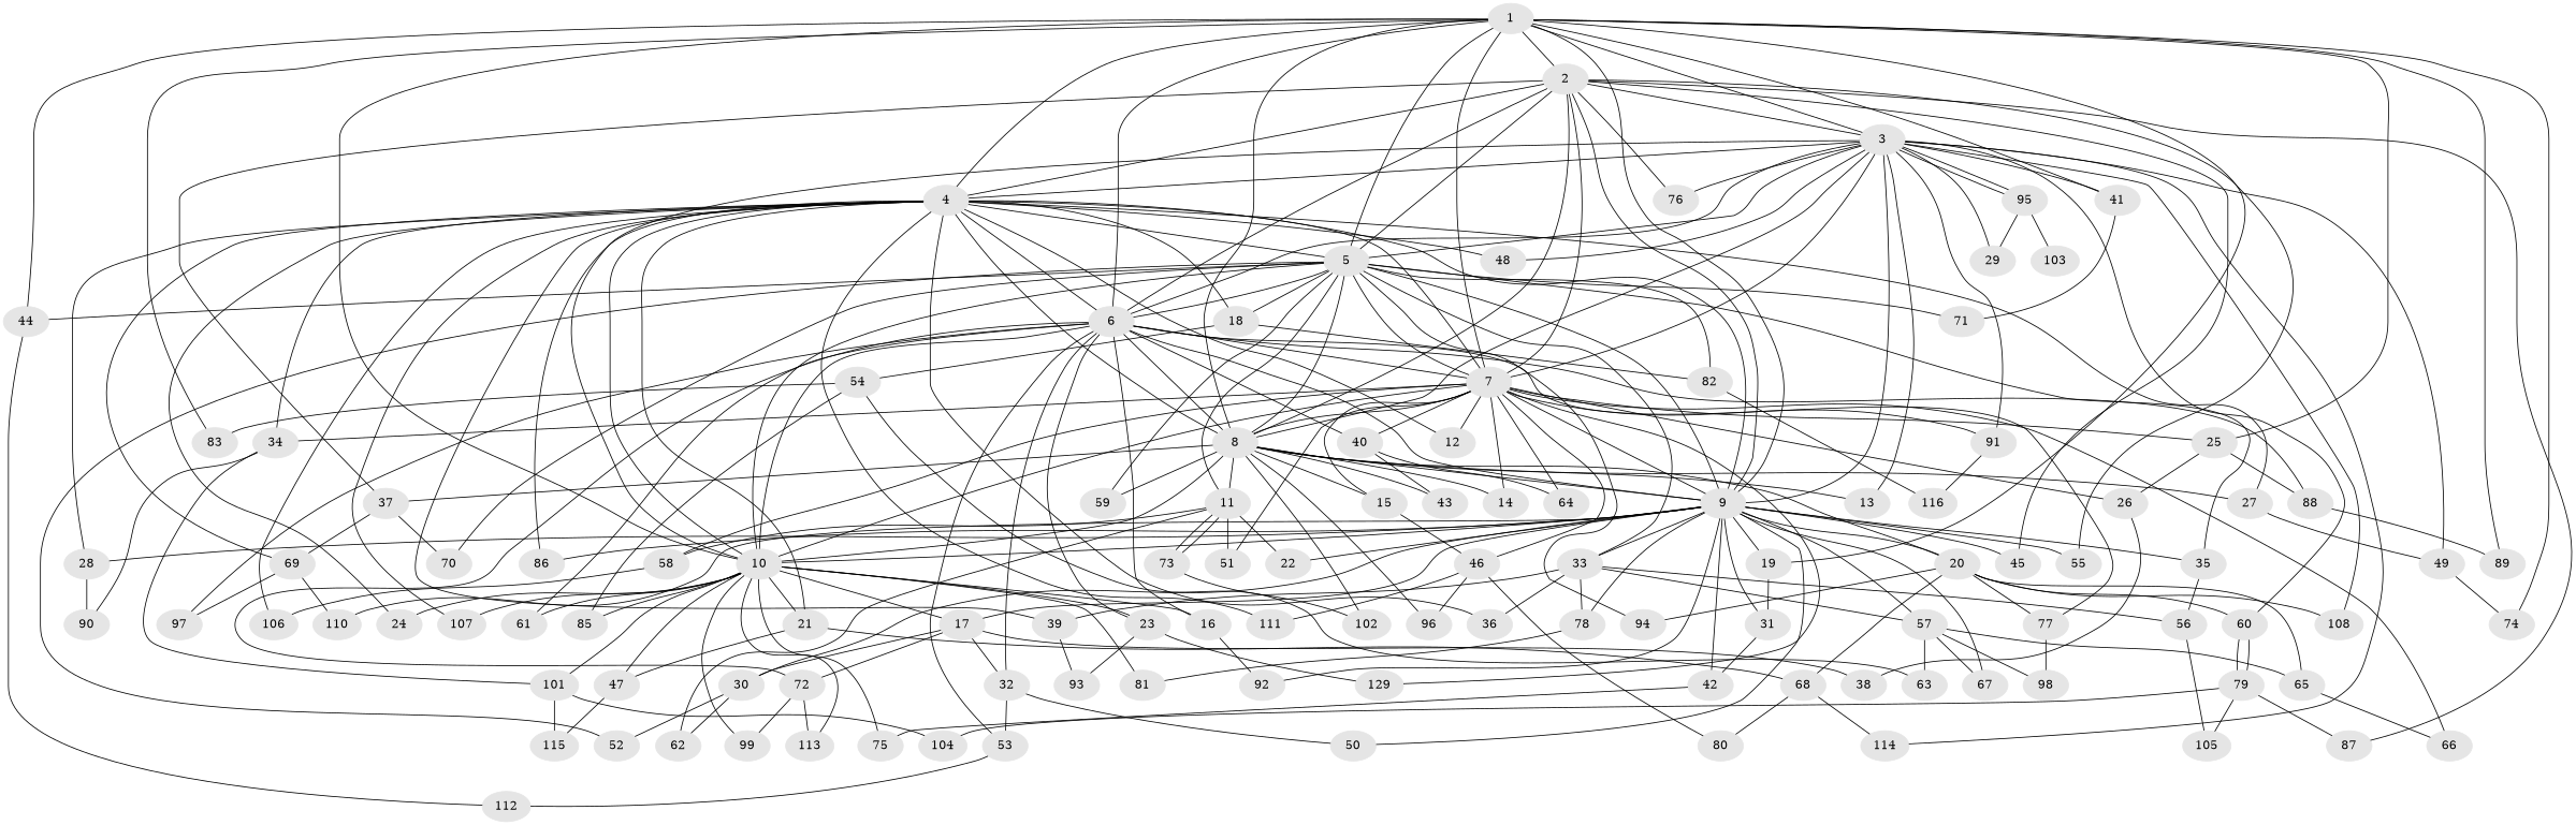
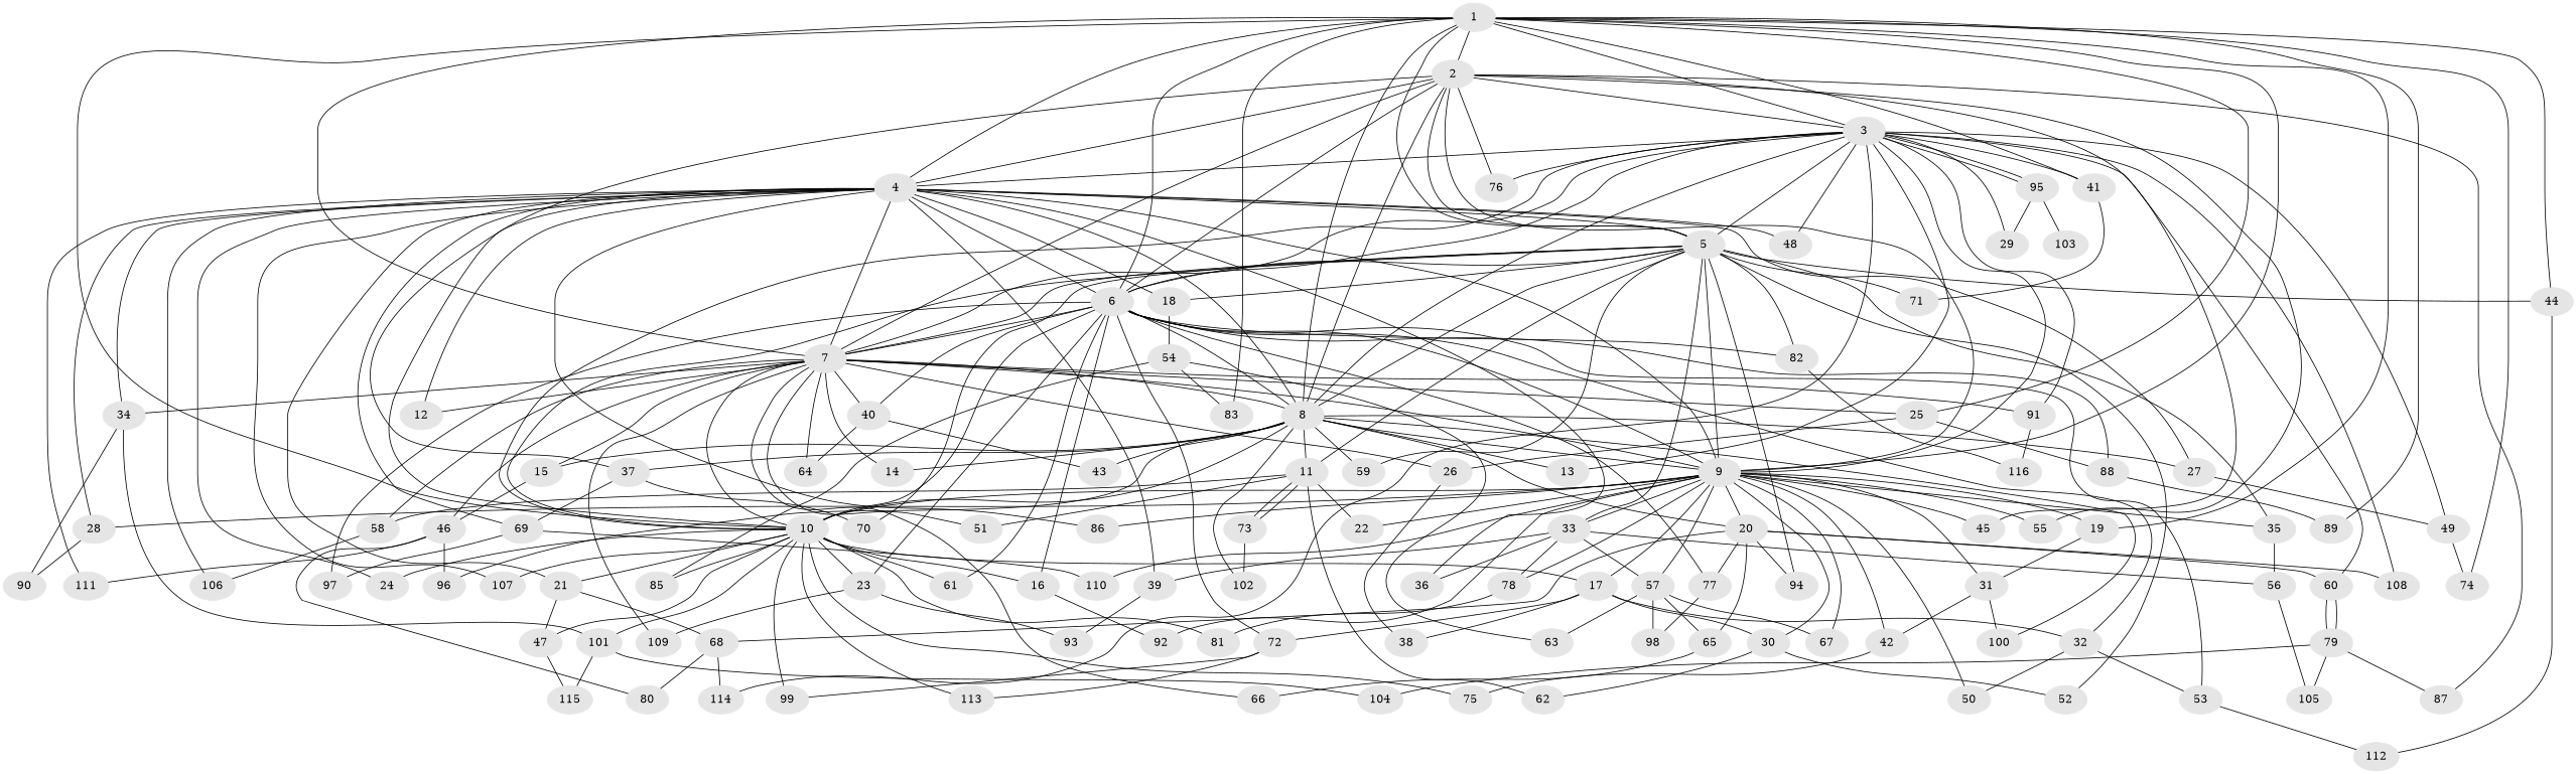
  graph {
    node [color=gray90 style=filled]
    1
    2
    3
    4
    5
    6
    7
    8
    9
    10
    19
    25
    41
    44
    74
    83
    89
    37
    45
    55
    76
    87
    29
    13
    48
    49
    60
    91
    95
    108
    114
    12
    18
    21
    24
    27
    28
    34
    36
    39
    69
    86
    106
    107
    111
    11
    33
    35
    52
    59
    70
    71
    82
    94
    16
    23
    32
    40
    53
    61
    72
    77
    88
    97
    14
    15
    26
    46
    51
    58
    64
    66
-   109 [label=129]
+   109
    20
    43
    96
+   100
    102
    17
    22
    30
    31
    42
    50
    57
    67
    78
    92
    110
    47
    75
    81
    85
    99
    101
    113
    112
    79
    116
    103
    54
    68
    90
    93
    62
    73
    56
    98
    38
    80
    63
    65
    115
    104
    105
    1 -- 2
    1 -- 3
    1 -- 4
    1 -- 5
    1 -- 6
    1 -- 7
    1 -- 8
    1 -- 9
    1 -- 10
    1 -- 19
    1 -- 25
    1 -- 41
    1 -- 44
    1 -- 74
    1 -- 83
    1 -- 89
    2 -- 3
    2 -- 4
    2 -- 5
    2 -- 6
    2 -- 7
    2 -- 8
    2 -- 9
    2 -- 37
    2 -- 45
    2 -- 55
    2 -- 76
    2 -- 87
    3 -- 4
    3 -- 5
    3 -- 6
    3 -- 7
    3 -- 8
    3 -- 9
    3 -- 10
    3 -- 41
    3 -- 76
    3 -- 29
    3 -- 13
    3 -- 48
    3 -- 49
    3 -- 60
    3 -- 91
    3 -- 95
    3 -- 95
    3 -- 108
    3 -- 114
    4 -- 5
    4 -- 6
    4 -- 7
    4 -- 8
    4 -- 9
    4 -- 10
    4 -- 48
    4 -- 12
    4 -- 18
    4 -- 21
    4 -- 24
    4 -- 27
    4 -- 28
    4 -- 34
    4 -- 36
    4 -- 39
    4 -- 69
    4 -- 86
    4 -- 106
    4 -- 107
    4 -- 111
    5 -- 6
    5 -- 7
    5 -- 8
    5 -- 9
    5 -- 10
    5 -- 44
    5 -- 18
    5 -- 11
    5 -- 33
    5 -- 35
    5 -- 52
    5 -- 59
    5 -- 70
    5 -- 71
    5 -- 82
    5 -- 94
    6 -- 7
    6 -- 8
    6 -- 9
    6 -- 10
-   18 -- 82
+   6 -- 82
    6 -- 16
    6 -- 23
    6 -- 32
    6 -- 40
    6 -- 53
    6 -- 61
    6 -- 72
    6 -- 77
    6 -- 88
    6 -- 97
    7 -- 8
    7 -- 9
    7 -- 10
    7 -- 25
    7 -- 91
    7 -- 12
    7 -- 34
    7 -- 40
    7 -- 14
    7 -- 15
    7 -- 26
    7 -- 46
    7 -- 51
    7 -- 58
    7 -- 64
    7 -- 66
    7 -- 109
    8 -- 9
    8 -- 10
    8 -- 37
    8 -- 13
    8 -- 27
    8 -- 11
    8 -- 59
    8 -- 14
    8 -- 15
    8 -- 20
    8 -- 43
    8 -- 96
+   8 -- 100
    8 -- 102
    9 -- 10
    9 -- 19
    9 -- 45
    9 -- 55
    9 -- 28
    9 -- 86
    9 -- 33
    9 -- 35
    9 -- 20
    9 -- 17
    9 -- 22
    9 -- 30
    9 -- 31
    9 -- 42
    9 -- 50
    9 -- 57
    9 -- 67
    9 -- 78
    9 -- 92
    9 -- 110
    10 -- 21
    10 -- 24
    10 -- 107
    10 -- 16
    10 -- 23
    10 -- 61
    10 -- 17
    10 -- 47
    10 -- 75
    10 -- 81
    10 -- 85
    10 -- 99
    10 -- 101
    10 -- 113
    19 -- 31
    25 -- 88
    25 -- 26
    41 -- 71
    44 -- 112
    37 -- 69
    37 -- 70
    49 -- 74
    60 -- 79
    60 -- 79
    91 -- 116
    95 -- 29
    95 -- 103
    18 -- 54
    21 -- 47
    21 -- 68
    27 -- 49
    28 -- 90
    34 -- 101
    34 -- 90
    39 -- 93
    69 -- 97
    69 -- 110
    11 -- 51
    11 -- 58
    11 -- 22
    11 -- 62
    11 -- 73
    11 -- 73
    33 -- 36
    33 -- 39
    33 -- 57
    33 -- 78
    33 -- 56
    35 -- 56
    82 -- 116
    16 -- 92
    23 -- 109
    23 -- 93
    32 -- 53
    32 -- 50
    40 -- 64
    40 -- 43
    53 -- 112
    72 -- 99
    72 -- 113
    77 -- 98
    88 -- 89
    15 -- 46
    26 -- 38
    46 -- 111
    46 -- 96
    46 -- 80
    58 -- 106
    20 -- 60
    20 -- 108
    20 -- 94
    20 -- 77
    20 -- 68
    20 -- 65
    17 -- 32
    17 -- 72
    17 -- 30
    17 -- 38
    30 -- 52
    30 -- 62
+   31 -- 100
    31 -- 42
    42 -- 75
    57 -- 67
    57 -- 98
    57 -- 63
    57 -- 65
    78 -- 81
    47 -- 115
    101 -- 115
    101 -- 104
    79 -- 87
    79 -- 104
    79 -- 105
    54 -- 83
    54 -- 85
    54 -- 63
    68 -- 114
    68 -- 80
    73 -- 102
    56 -- 105
    65 -- 66
  }
